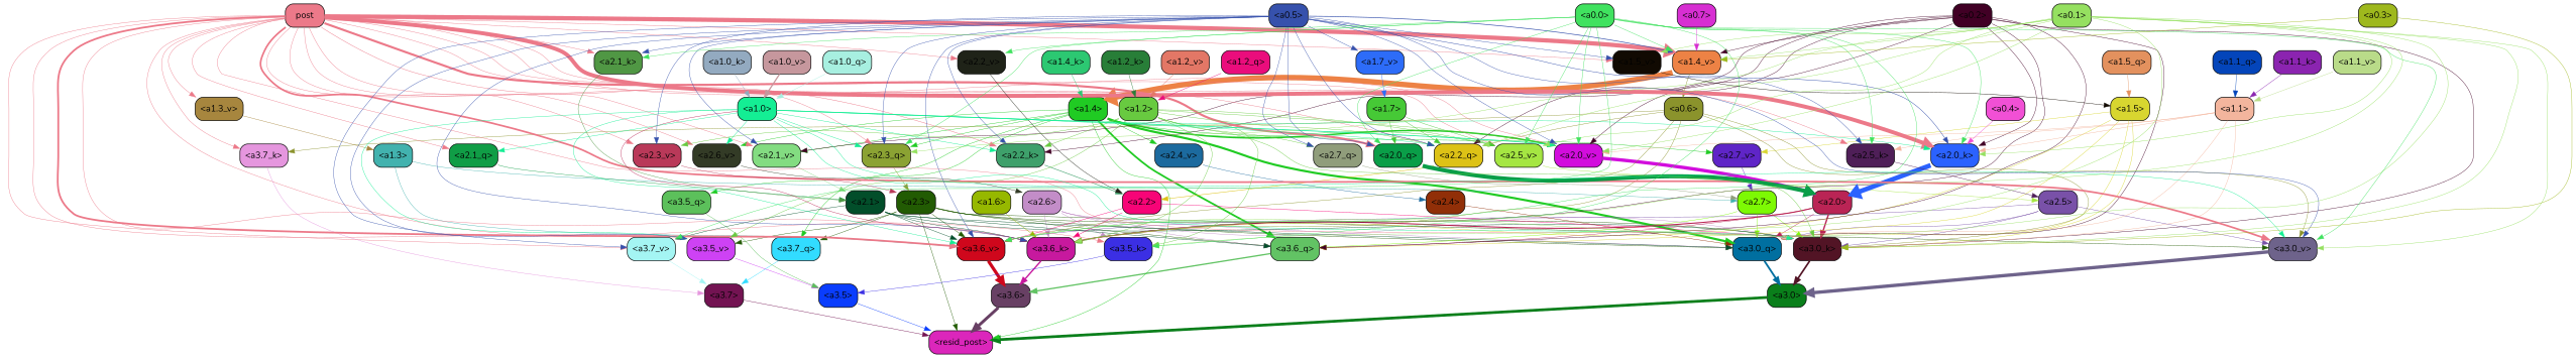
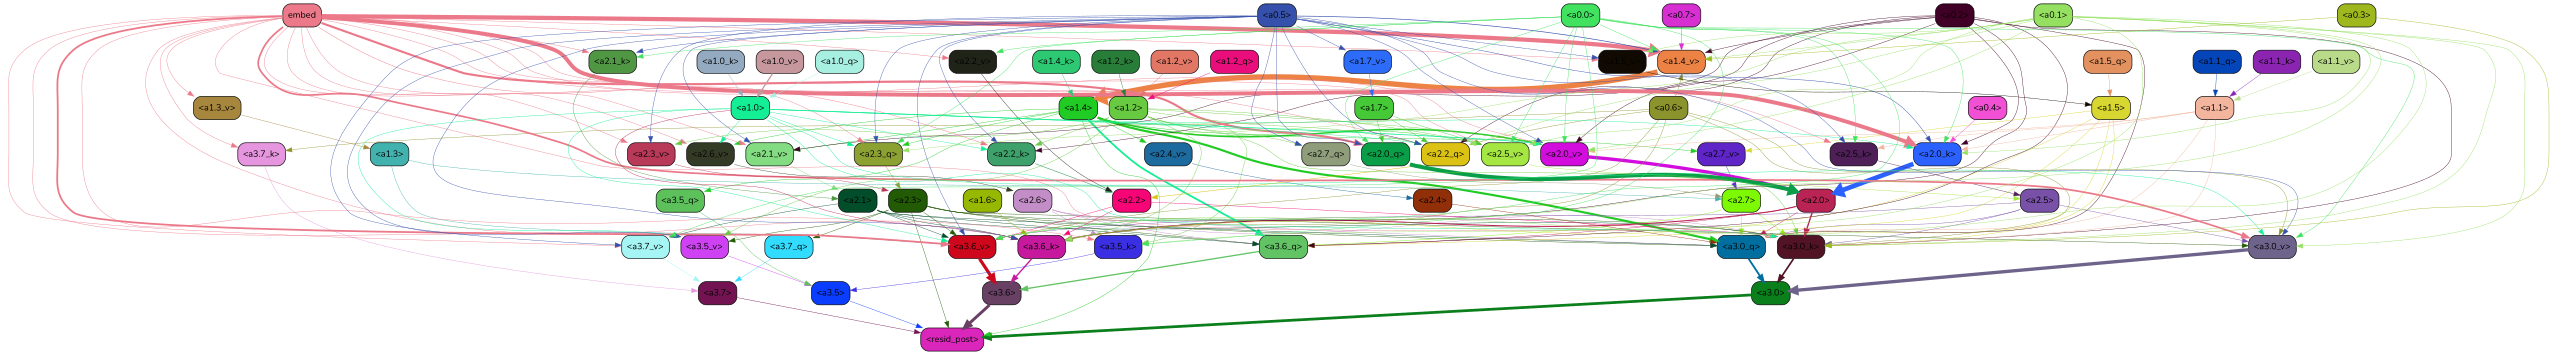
  strict digraph {
    fontname=Nunito
    splines=true
    node [color=black fontname=Nunito shape=box style="filled, rounded"]
    edge [color="#ec7989" fontname=Nunito penwidth=0.6]
    "<a3.7>" [fillcolor="#731352"]
    "<resid_post>" [fillcolor="#db26bb"]
    "<a3.6>" [fillcolor="#684064"]
    "<a3.5>" [fillcolor="#0a3dfd"]
    "<a3.0>" [fillcolor="#0a7f1b"]
    "<a2.3>" [fillcolor="#225b03"]
    "<a3.7_q>" [fillcolor="#32dcff"]
    "<a3.6_q>" [fillcolor="#62c364"]
    "<a3.0_q>" [fillcolor="#006fa0"]
    "<a3.0_k>" [fillcolor="#521425"]
    "<a3.6_v>" [fillcolor="#cf071c"]
    "<a3.5_v>" [fillcolor="#ce42f4"]
    "<a3.0_v>" [fillcolor="#6e638b"]
    "<a1.4>" [fillcolor="#20cb23"]
    "<a3.5_q>" [fillcolor="#5cc05b"]
    "<a2.3_q>" [fillcolor="#8ba233"]
    "<a2.7_v>" [fillcolor="#5f25c7"]
    "<a2.6_v>" [fillcolor="#333b26"]
    "<a2.5_v>" [fillcolor="#a5e642"]
    "<a2.4_v>" [fillcolor="#1c6a9e"]
    "<a2.1_v>" [fillcolor="#83dc81"]
    "<a2.0_v>" [fillcolor="#d20ddd"]
    "<a2.7>" [fillcolor="#7df904"]
    "<a2.6>" [fillcolor="#c38dc8"]
    "<a2.5>" [fillcolor="#7951a8"]
    "<a2.4>" [fillcolor="#912f08"]
    "<a2.1>" [fillcolor="#024e2a"]
    "<a2.0>" [fillcolor="#ba2455"]
    "<a3.6_k>" [fillcolor="#c7199e"]
    "<a3.5_k>" [fillcolor="#3b2fe4"]
    "<a3.7_v>" [fillcolor="#a4f5f3"]
    "<a1.3>" [fillcolor="#42b2ae"]
    "<a3.7_k>" [fillcolor="#e596de"]
    "<a1.5>" [fillcolor="#d8d630"]
    "<a0.2>" [fillcolor="#410025"]
    "<a2.2_q>" [fillcolor="#ddc216"]
    "<a2.2_k>" [fillcolor="#3ea06b"]
    "<a2.0_k>" [fillcolor="#2b62ff"]
    "<a1.4_v>" [fillcolor="#ed8245"]
    "<a2.2>" [fillcolor="#f70477"]
    "<a1.1>" [fillcolor="#f3b59d"]
    "<a2.5_k>" [fillcolor="#4f1f58"]
    "<a0.6>" [fillcolor="#8b932c"]
-   embed [fillcolor="#ec7989" label=post]
-   "<a2.1_q>" [fillcolor="#109d46"]
+   embed [fillcolor="#ec7989"]
    "<a2.0_q>" [fillcolor="#0a9e48"]
    "<a2.1_k>" [fillcolor="#509744"]
    "<a2.3_v>" [fillcolor="#b93959"]
    "<a2.2_v>" [fillcolor="#1f2318"]
    "<a1.5_v>" [fillcolor="#110a02"]
    "<a1.3_v>" [fillcolor="#a7863e"]
    "<a1.6>" [fillcolor="#96b800"]
    "<a1.2>" [fillcolor="#68ca40"]
    "<a2.7_q>" [fillcolor="#909d7b"]
    "<a1.0>" [fillcolor="#14ee94"]
    "<a0.5>" [fillcolor="#3651ac"]
    "<a1.7_v>" [fillcolor="#2d6cf8"]
    "<a1.7>" [fillcolor="#46c936"]
    "<a0.1>" [fillcolor="#95e060"]
    "<a0.0>" [fillcolor="#40e25f"]
    "<a0.3>" [fillcolor="#9eb81d"]
    "<a0.4>" [fillcolor="#f150d5"]
    "<a1.5_q>" [fillcolor="#e3915e"]
    "<a1.2_q>" [fillcolor="#ea0d7c"]
    "<a1.1_q>" [fillcolor="#0445ba"]
    "<a1.0_q>" [fillcolor="#a7efe0"]
    "<a1.4_k>" [fillcolor="#2cc872"]
    "<a1.2_k>" [fillcolor="#287e38"]
    "<a1.1_k>" [fillcolor="#8b24b0"]
    "<a1.0_k>" [fillcolor="#93aac0"]
    "<a1.2_v>" [fillcolor="#e37766"]
    "<a1.1_v>" [fillcolor="#b9db89"]
    "<a1.0_v>" [fillcolor="#c6979d"]
    "<a0.7>" [fillcolor="#d72fd2"]
    "<a3.7>" -> "<resid_post>" [color="#731352" penwidth=0.6239100098609924]
    "<a3.6>" -> "<resid_post>" [color="#684064" penwidth=4.569062113761902]
    "<a3.5>" -> "<resid_post>" [color="#0a3dfd"]
    "<a3.0>" -> "<resid_post>" [color="#0a7f1b" penwidth=4.283544182777405]
    "<a2.3>" -> "<resid_post>" [color="#225b03"]
    "<a2.3>" -> "<a3.7_q>" [color="#225b03"]
    "<a2.3>" -> "<a3.6_q>" [color="#225b03"]
    "<a2.3>" -> "<a3.0_q>" [color="#225b03"]
    "<a2.3>" -> "<a3.0_k>" [color="#225b03"]
    "<a2.3>" -> "<a3.6_v>" [color="#225b03"]
    "<a2.3>" -> "<a3.5_v>" [color="#225b03"]
    "<a2.3>" -> "<a3.0_v>" [color="#225b03"]
    "<a3.7_q>" -> "<a3.7>" [color="#32dcff"]
    "<a3.6_q>" -> "<a3.6>" [color="#62c364" penwidth=2.0347584784030914]
    "<a3.0_q>" -> "<a3.0>" [color="#006fa0" penwidth=2.8635367155075073]
    "<a3.0_k>" -> "<a3.0>" [color="#521425" penwidth=2.632905662059784]
    "<a3.6_v>" -> "<a3.6>" [color="#cf071c" penwidth=4.981305837631226]
    "<a3.5_v>" -> "<a3.5>" [color="#ce42f4"]
    "<a3.0_v>" -> "<a3.0>" [color="#6e638b" penwidth=5.168330669403076]
    "<a1.4>" -> "<resid_post>" [color="#20cb23"]
-   "<a1.4>" -> "<a3.7_q>" [color="#20cb23"]
-   "<a1.4>" -> "<a3.6_q>" [color="#20cb23" penwidth=2.7934007048606873]
+   "<a1.4>" -> "<a3.6_q>" [color="#14ee94" penwidth=2.7934007048606873]
    "<a1.4>" -> "<a3.0_q>" [color="#20cb23" penwidth=3.340754985809326]
    "<a1.4>" -> "<a3.5_q>" [color="#20cb23"]
    "<a1.4>" -> "<a2.3_q>" [color="#20cb23"]
    "<a1.4>" -> "<a2.7_v>" [color="#20cb23"]
    "<a1.4>" -> "<a2.6_v>" [color="#20cb23"]
    "<a1.4>" -> "<a2.5_v>" [color="#20cb23"]
    "<a1.4>" -> "<a2.4_v>" [color="#20cb23"]
    "<a1.4>" -> "<a2.1_v>" [color="#20cb23"]
    "<a1.4>" -> "<a2.0_v>" [color="#20cb23" penwidth=2.268759250640869]
    "<a3.5_q>" -> "<a3.5>" [color="#5cc05b"]
    "<a2.3_q>" -> "<a2.3>" [color="#8ba233"]
    "<a2.7_v>" -> "<a2.7>" [color="#5f25c7"]
    "<a2.6_v>" -> "<a2.6>" [color="#333b26"]
    "<a2.5_v>" -> "<a2.5>" [color="#a5e642"]
    "<a2.4_v>" -> "<a2.4>" [color="#1c6a9e"]
    "<a2.1_v>" -> "<a2.1>" [color="#83dc81"]
    "<a2.0_v>" -> "<a2.0>" [color="#d20ddd" penwidth=5.231471925973892]
    "<a2.7>" -> "<a3.6_q>" [color="#7df904"]
    "<a2.7>" -> "<a3.0_q>" [color="#7df904"]
    "<a2.7>" -> "<a3.0_k>" [color="#7df904"]
    "<a2.6>" -> "<a3.6_q>" [color="#c38dc8"]
    "<a2.6>" -> "<a3.0_q>" [color="#c38dc8"]
    "<a2.6>" -> "<a3.0_k>" [color="#c38dc8"]
-   "<a2.6>" -> "<a3.6_k>" [color="#c38dc8"]
    "<a2.6>" -> "<a3.5_k>" [color="#c38dc8"]
    "<a2.5>" -> "<a3.0_q>" [color="#7951a8"]
    "<a2.5>" -> "<a3.0_k>" [color="#7951a8"]
    "<a2.5>" -> "<a3.6_v>" [color="#7951a8"]
    "<a2.5>" -> "<a3.0_v>" [color="#7951a8"]
    "<a2.4>" -> "<a3.0_q>" [color="#912f08"]
    "<a2.1>" -> "<a3.6_q>" [color="#024e2a"]
    "<a2.1>" -> "<a3.0_q>" [color="#024e2a"]
    "<a2.1>" -> "<a3.0_k>" [color="#024e2a"]
    "<a2.1>" -> "<a3.6_v>" [color="#024e2a"]
    "<a2.1>" -> "<a3.6_k>" [color="#024e2a"]
    "<a2.1>" -> "<a3.7_v>" [color="#024e2a"]
    "<a2.0>" -> "<a3.6_q>" [color="#ba2455"]
    "<a2.0>" -> "<a3.0_q>" [color="#ba2455"]
    "<a2.0>" -> "<a3.0_k>" [color="#ba2455" penwidth=2.161143198609352]
    "<a2.0>" -> "<a3.6_k>" [color="#ba2455" penwidth=1.6382827460765839]
    "<a3.6_k>" -> "<a3.6>" [color="#c7199e" penwidth=2.1760786175727844]
    "<a3.5_k>" -> "<a3.5>" [color="#3b2fe4"]
    "<a3.7_v>" -> "<a3.7>" [color="#a4f5f3"]
    "<a1.3>" -> "<a3.6_v>" [color="#42b2ae"]
    "<a1.3>" -> "<a2.7>" [color="#42b2ae"]
    "<a3.7_k>" -> "<a3.7>" [color="#e596de"]
    "<a1.5>" -> "<a3.6_q>" [color="#d8d630"]
    "<a1.5>" -> "<a3.0_q>" [color="#d8d630"]
    "<a1.5>" -> "<a3.0_k>" [color="#d8d630"]
    "<a1.5>" -> "<a2.7_v>" [color="#d8d630"]
    "<a1.5>" -> "<a3.6_k>" [color="#d8d630"]
    "<a0.2>" -> "<a3.6_q>" [color="#410025"]
    "<a0.2>" -> "<a3.0_q>" [color="#410025"]
    "<a0.2>" -> "<a3.0_k>" [color="#410025"]
    "<a0.2>" -> "<a2.1_v>" [color="#410025"]
    "<a0.2>" -> "<a2.0_v>" [color="#410025"]
    "<a0.2>" -> "<a3.6_k>" [color="#410025"]
    "<a0.2>" -> "<a2.2_q>" [color="#410025"]
    "<a0.2>" -> "<a2.2_k>" [color="#410025"]
    "<a0.2>" -> "<a2.0_k>" [color="#410025"]
    "<a0.2>" -> "<a1.4_v>" [color="#410025"]
    "<a2.2_q>" -> "<a2.2>" [color="#ddc216" penwidth=0.7553567886352539]
    "<a2.2_k>" -> "<a2.2>" [color="#3ea06b" penwidth=0.8854708671569824]
    "<a2.0_k>" -> "<a2.0>" [color="#2b62ff" penwidth=7.231504917144775]
    "<a1.4_v>" -> "<a1.4>" [color="#ed8245" penwidth=8.36684274673462]
    "<a2.2>" -> "<a3.0_k>" [color="#f70477"]
    "<a2.2>" -> "<a3.6_v>" [color="#f70477"]
    "<a2.2>" -> "<a3.6_k>" [color="#f70477"]
    "<a1.1>" -> "<a3.0_q>" [color="#f3b59d"]
    "<a1.1>" -> "<a3.0_k>" [color="#f3b59d"]
    "<a1.1>" -> "<a2.0_v>" [color="#f3b59d"]
    "<a1.1>" -> "<a2.0_k>" [color="#f3b59d"]
    "<a1.1>" -> "<a2.5_k>" [color="#f3b59d"]
    "<a2.5_k>" -> "<a2.5>" [color="#4f1f58"]
    "<a0.6>" -> "<a3.0_k>" [color="#8b932c"]
    "<a0.6>" -> "<a3.6_v>" [color="#8b932c"]
    "<a0.6>" -> "<a3.0_v>" [color="#8b932c"]
    "<a0.6>" -> "<a3.6_k>" [color="#8b932c"]
    "<a0.6>" -> "<a3.7_k>" [color="#8b932c"]
    "<a0.6>" -> "<a2.2_q>" [color="#8b932c"]
-   "<a1.4_v>" -> "<a0.6>" [color="#8b932c"]
+   "<a0.6>" -> "<a1.4_v>" [color="#8b932c"]
    embed -> "<a3.0_k>"
    embed -> "<a3.6_v>" [penwidth=2.7825746536254883]
    embed -> "<a3.5_v>"
    embed -> "<a3.0_v>" [penwidth=2.6950180530548096]
    embed -> "<a2.3_q>"
    embed -> "<a2.6_v>"
    embed -> "<a2.5_v>"
    embed -> "<a2.1_v>"
    embed -> "<a2.0_v>"
    embed -> "<a3.6_k>"
    embed -> "<a3.5_k>"
    embed -> "<a3.7_v>"
    embed -> "<a3.7_k>"
    embed -> "<a2.2_q>"
    embed -> "<a2.2_k>" [penwidth=0.6698317527770996]
    embed -> "<a2.0_k>" [penwidth=6.12570995092392]
    embed -> "<a1.4_v>" [penwidth=6.590077131986618]
    embed -> "<a2.5_k>"
-   embed -> "<a2.1_q>"
    embed -> "<a2.0_q>" [penwidth=3.305941343307495]
    embed -> "<a2.1_k>"
    embed -> "<a2.3_v>"
    embed -> "<a2.2_v>"
    embed -> "<a1.5_v>"
    embed -> "<a1.3_v>"
-   "<a2.1_q>" -> "<a2.1>" [color="#109d46"]
    "<a2.0_q>" -> "<a2.0>" [color="#0a9e48" penwidth=6.256794691085815]
    "<a2.1_k>" -> "<a2.1>" [color="#509744"]
    "<a2.3_v>" -> "<a2.3>" [color="#b93959"]
    "<a2.2_v>" -> "<a2.2>" [color="#1f2318"]
    "<a1.5_v>" -> "<a1.5>" [color="#110a02"]
    "<a1.3_v>" -> "<a1.3>" [color="#a7863e"]
    "<a1.6>" -> "<a3.6_k>" [color="#96b800"]
    "<a1.2>" -> "<a3.0_k>" [color="#68ca40"]
    "<a1.2>" -> "<a3.5_v>" [color="#68ca40"]
    "<a1.2>" -> "<a2.5_v>" [color="#68ca40"]
    "<a1.2>" -> "<a2.0_v>" [color="#68ca40"]
    "<a1.2>" -> "<a3.6_k>" [color="#68ca40"]
    "<a1.2>" -> "<a3.5_k>" [color="#68ca40"]
    "<a1.2>" -> "<a2.2_q>" [color="#68ca40"]
    "<a1.2>" -> "<a2.2_k>" [color="#68ca40"]
    "<a1.2>" -> "<a2.3_v>" [color="#68ca40"]
    "<a1.2>" -> "<a2.7_q>" [color="#68ca40"]
    "<a2.7_q>" -> "<a2.7>" [color="#909d7b"]
    "<a1.0>" -> "<a3.0_k>" [color="#14ee94"]
    "<a1.0>" -> "<a3.6_v>" [color="#14ee94"]
    "<a1.0>" -> "<a3.5_v>" [color="#14ee94"]
    "<a1.0>" -> "<a3.0_v>" [color="#14ee94"]
    "<a1.0>" -> "<a2.3_q>" [color="#14ee94"]
    "<a1.0>" -> "<a2.6_v>" [color="#14ee94"]
    "<a1.0>" -> "<a2.0_v>" [color="#14ee94" penwidth=1.2213096618652344]
    "<a1.0>" -> "<a3.6_k>" [color="#ba2455"]
    "<a1.0>" -> "<a2.2_q>" [color="#14ee94"]
    "<a1.0>" -> "<a2.2_k>" [color="#14ee94"]
    "<a1.0>" -> "<a2.0_k>" [color="#14ee94"]
-   "<a1.0>" -> "<a2.1_q>" [color="#14ee94"]
    "<a0.5>" -> "<a3.6_v>" [color="#3651ac"]
    "<a0.5>" -> "<a3.5_v>" [color="#3651ac"]
    "<a0.5>" -> "<a3.0_v>" [color="#3651ac"]
    "<a0.5>" -> "<a2.3_q>" [color="#3651ac"]
    "<a0.5>" -> "<a2.1_v>" [color="#3651ac"]
    "<a0.5>" -> "<a2.0_v>" [color="#3651ac"]
    "<a0.5>" -> "<a3.6_k>" [color="#3651ac"]
    "<a0.5>" -> "<a3.7_v>" [color="#3651ac"]
    "<a0.5>" -> "<a2.2_q>" [color="#3651ac"]
    "<a0.5>" -> "<a2.2_k>" [color="#3651ac"]
    "<a0.5>" -> "<a2.0_k>" [color="#3651ac" penwidth=0.6900839805603027]
    "<a0.5>" -> "<a1.4_v>" [color="#3651ac" penwidth=0.9985027313232422]
    "<a0.5>" -> "<a2.5_k>" [color="#3651ac"]
    "<a0.5>" -> "<a2.0_q>" [color="#3651ac"]
    "<a0.5>" -> "<a2.1_k>" [color="#3651ac"]
    "<a0.5>" -> "<a2.3_v>" [color="#3651ac"]
    "<a0.5>" -> "<a1.5_v>" [color="#3651ac"]
    "<a0.5>" -> "<a2.7_q>" [color="#3651ac"]
    "<a0.5>" -> "<a1.7_v>" [color="#3651ac"]
    "<a1.7_v>" -> "<a1.7>" [color="#2d6cf8"]
    "<a1.7>" -> "<a2.5_v>" [color="#46c936"]
    "<a1.7>" -> "<a2.2_q>" [color="#46c936"]
    "<a1.7>" -> "<a2.0_q>" [color="#46c936"]
    "<a0.1>" -> "<a3.0_k>" [color="#95e060"]
    "<a0.1>" -> "<a3.6_v>" [color="#95e060"]
    "<a0.1>" -> "<a3.0_v>" [color="#95e060"]
    "<a0.1>" -> "<a2.3_q>" [color="#95e060"]
    "<a0.1>" -> "<a2.5_v>" [color="#95e060"]
    "<a0.1>" -> "<a2.0_v>" [color="#95e060"]
    "<a0.1>" -> "<a3.6_k>" [color="#95e060"]
    "<a0.1>" -> "<a3.5_k>" [color="#95e060"]
    "<a0.1>" -> "<a2.2_q>" [color="#95e060"]
    "<a0.1>" -> "<a2.0_k>" [color="#95e060"]
    "<a0.1>" -> "<a1.4_v>" [color="#95e060"]
    "<a0.1>" -> "<a1.5_v>" [color="#95e060"]
    "<a0.0>" -> "<a3.6_v>" [color="#40e25f"]
    "<a0.0>" -> "<a3.0_v>" [color="#40e25f"]
    "<a0.0>" -> "<a2.3_q>" [color="#40e25f"]
    "<a0.0>" -> "<a2.5_v>" [color="#40e25f"]
    "<a0.0>" -> "<a2.0_v>" [color="#40e25f"]
    "<a0.0>" -> "<a3.5_k>" [color="#40e25f"]
    "<a0.0>" -> "<a3.7_v>" [color="#40e25f"]
    "<a0.0>" -> "<a2.0_k>" [color="#40e25f"]
    "<a0.0>" -> "<a1.4_v>" [color="#40e25f"]
    "<a0.0>" -> "<a2.5_k>" [color="#40e25f"]
    "<a0.0>" -> "<a2.0_q>" [color="#40e25f"]
    "<a0.0>" -> "<a2.1_k>" [color="#40e25f"]
    "<a0.0>" -> "<a2.2_v>" [color="#40e25f"]
    "<a0.3>" -> "<a3.0_k>" [color="#9eb81d"]
    "<a0.3>" -> "<a1.4_v>" [color="#9eb81d"]
    "<a0.4>" -> "<a2.0_k>" [color="#f150d5"]
    "<a1.5_q>" -> "<a1.5>" [color="#e3915e"]
    "<a1.2_q>" -> "<a1.2>" [color="#ea0d7c"]
    "<a1.1_q>" -> "<a1.1>" [color="#0445ba"]
    "<a1.0_q>" -> "<a1.0>" [color="#a7efe0"]
    "<a1.4_k>" -> "<a1.4>" [color="#2cc872"]
    "<a1.2_k>" -> "<a1.2>" [color="#287e38"]
    "<a1.1_k>" -> "<a1.1>" [color="#8b24b0"]
    "<a1.0_k>" -> "<a1.0>" [color="#93aac0"]
    "<a1.2_v>" -> "<a1.2>" [color="#e37766"]
    "<a1.1_v>" -> "<a1.1>" [color="#b9db89"]
    "<a1.0_v>" -> "<a1.0>" [color="#c6979d" penwidth=1.9665732383728027]
    "<a0.7>" -> "<a1.4_v>" [color="#d72fd2"]
  }
